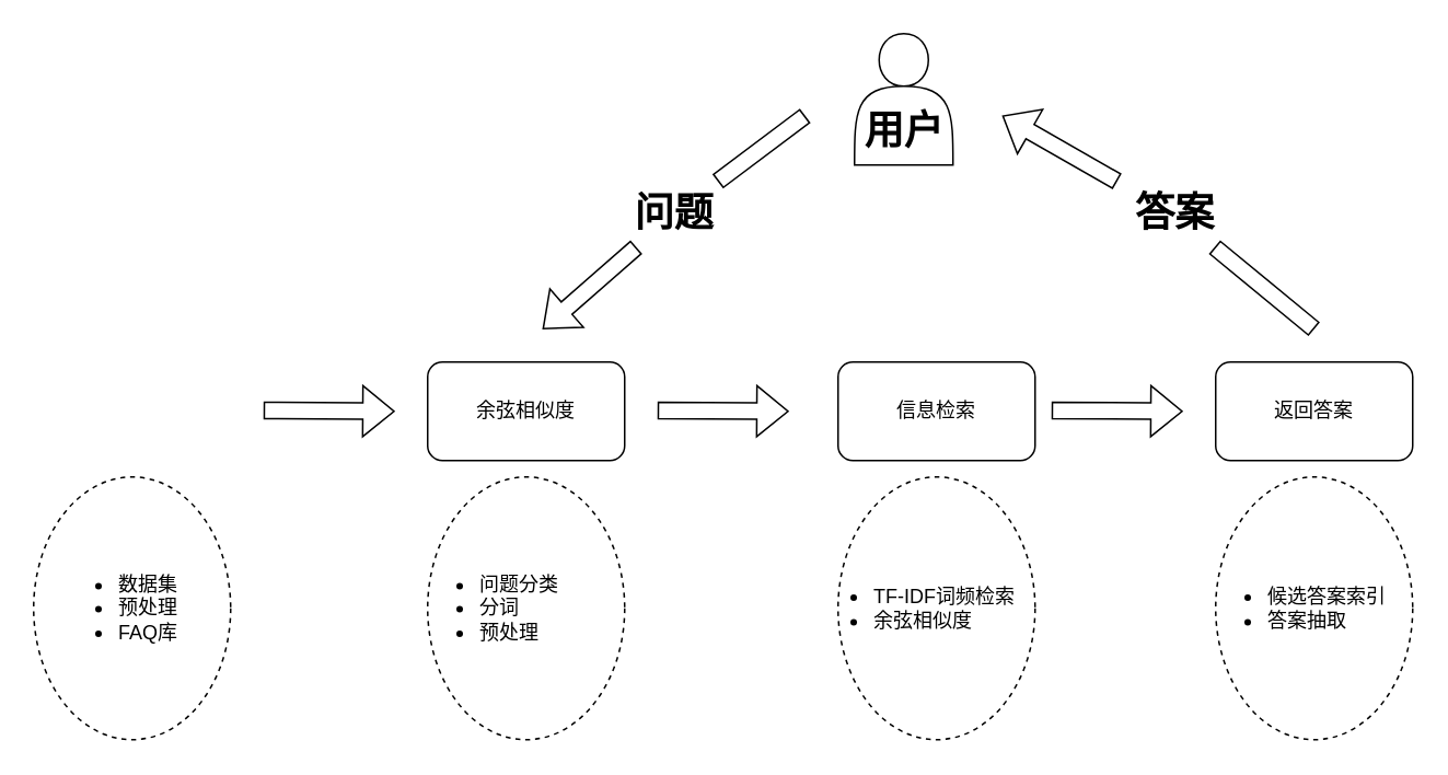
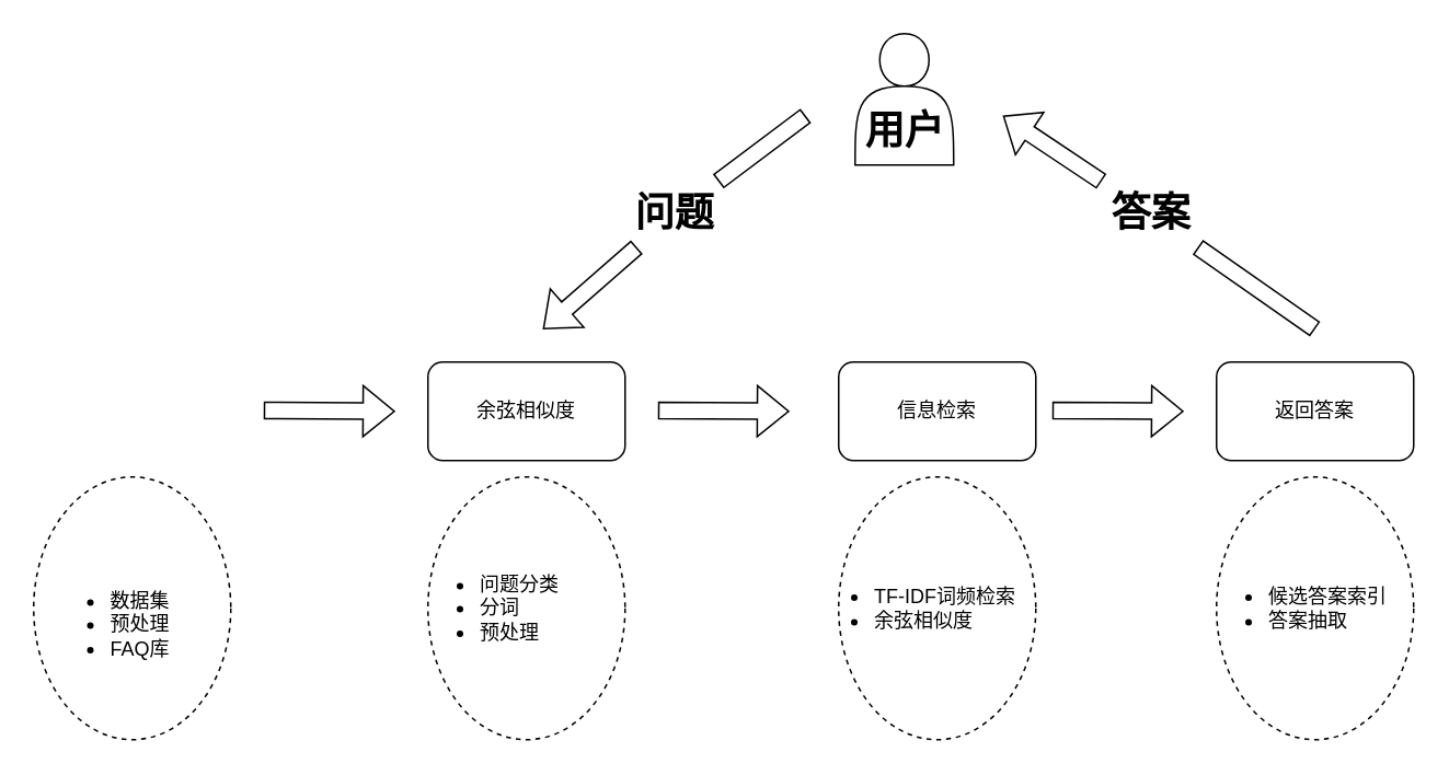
  <mxCell id="0" />
  <mxCell id="1" parent="0" />
  <mxCell id="2" value="&lt;p class=&quot;MsoNormal&quot;&gt;余弦相似度&lt;/p&gt;" style="rounded=1;whiteSpace=wrap;html=1;" parent="1" vertex="1"><mxGeometry x="260" y="220" width="120" height="60" as="geometry" /></mxCell>
  <mxCell id="3" value="&lt;p class=&quot;MsoNormal&quot;&gt;信息检索&lt;/p&gt;" style="rounded=1;whiteSpace=wrap;html=1;" parent="1" vertex="1"><mxGeometry x="510" y="220" width="120" height="60" as="geometry" /></mxCell>
  <mxCell id="4" value="&lt;p class=&quot;MsoNormal&quot;&gt;返回答案&lt;/p&gt;" style="rounded=1;whiteSpace=wrap;html=1;" parent="1" vertex="1"><mxGeometry x="740" y="220" width="120" height="60" as="geometry" /></mxCell>
  <mxCell id="5" value="" style="shape=flexArrow;endArrow=classic;html=1;rounded=0;" parent="1" edge="1"><mxGeometry width="50" height="50" relative="1" as="geometry"><mxPoint x="160" y="249.5" as="sourcePoint" /><mxPoint x="240" y="250" as="targetPoint" /></mxGeometry></mxCell>
  <mxCell id="6" value="" style="shape=flexArrow;endArrow=classic;html=1;rounded=0;" parent="1" edge="1"><mxGeometry width="50" height="50" relative="1" as="geometry"><mxPoint x="400" y="249.5" as="sourcePoint" /><mxPoint x="480" y="250" as="targetPoint" /></mxGeometry></mxCell>
  <mxCell id="7" value="" style="shape=flexArrow;endArrow=classic;html=1;rounded=0;" parent="1" edge="1"><mxGeometry width="50" height="50" relative="1" as="geometry"><mxPoint x="640" y="249.5" as="sourcePoint" /><mxPoint x="720" y="250" as="targetPoint" /></mxGeometry></mxCell>
  <mxCell id="8" value="" style="ellipse;whiteSpace=wrap;html=1;align=center;dashed=1;" parent="1" vertex="1"><mxGeometry x="20" y="290" width="120" height="160" as="geometry" /></mxCell>
  <mxCell id="9" value="" style="ellipse;whiteSpace=wrap;html=1;align=center;dashed=1;" parent="1" vertex="1"><mxGeometry x="260" y="290" width="120" height="160" as="geometry" /></mxCell>
- <mxCell id="10" value="&lt;ul&gt;&lt;li&gt;数据集&lt;/li&gt;&lt;li&gt;预处理&lt;/li&gt;&lt;li&gt;FAQ库&lt;/li&gt;&lt;/ul&gt;" style="text;strokeColor=none;fillColor=none;html=1;whiteSpace=wrap;verticalAlign=middle;overflow=hidden;" parent="1" vertex="1"><mxGeometry x="30" y="330" width="100" height="80" as="geometry" /></mxCell>
+ <mxCell id="10" value="&lt;ul&gt;&lt;li&gt;数据集&lt;/li&gt;&lt;li&gt;预处理&lt;/li&gt;&lt;li&gt;FAQ库&lt;/li&gt;&lt;/ul&gt;" style="text;strokeColor=none;fillColor=none;html=1;whiteSpace=wrap;verticalAlign=middle;overflow=hidden;" parent="1" vertex="1"><mxGeometry x="25" y="340" width="100" height="80" as="geometry" /></mxCell>
  <mxCell id="11" value="&lt;ul&gt;&lt;li&gt;问题分类&lt;/li&gt;&lt;li&gt;分词&lt;br&gt;&lt;/li&gt;&lt;li&gt;预处理&lt;/li&gt;&lt;/ul&gt;" style="text;strokeColor=none;fillColor=none;html=1;whiteSpace=wrap;verticalAlign=middle;overflow=hidden;" parent="1" vertex="1"><mxGeometry x="250" y="330" width="140" height="80" as="geometry" /></mxCell>
  <mxCell id="12" value="" style="shape=flexArrow;endArrow=classic;html=1;rounded=0;startArrow=none;" parent="1" source="23" edge="1"><mxGeometry width="50" height="50" relative="1" as="geometry"><mxPoint x="800" y="200" as="sourcePoint" /><mxPoint x="610" y="70" as="targetPoint" /></mxGeometry></mxCell>
  <mxCell id="13" value="" style="shape=flexArrow;endArrow=classic;html=1;rounded=0;startArrow=none;" parent="1" source="21" edge="1"><mxGeometry width="50" height="50" relative="1" as="geometry"><mxPoint x="490" y="70" as="sourcePoint" /><mxPoint x="330" y="200" as="targetPoint" /></mxGeometry></mxCell>
  <mxCell id="14" value="" style="shape=actor;whiteSpace=wrap;html=1;" parent="1" vertex="1"><mxGeometry x="520" y="20" width="60" height="80" as="geometry" /></mxCell>
  <mxCell id="15" value="用户" style="text;strokeColor=none;fillColor=none;html=1;fontSize=24;fontStyle=1;verticalAlign=middle;align=center;" parent="1" vertex="1"><mxGeometry x="500" y="60" width="100" height="40" as="geometry" /></mxCell>
  <mxCell id="16" value="" style="ellipse;whiteSpace=wrap;html=1;align=center;dashed=1;" parent="1" vertex="1"><mxGeometry x="510" y="290" width="120" height="160" as="geometry" /></mxCell>
  <mxCell id="17" value="" style="ellipse;whiteSpace=wrap;html=1;align=center;dashed=1;" parent="1" vertex="1"><mxGeometry x="740" y="290" width="120" height="160" as="geometry" /></mxCell>
  <mxCell id="18" value="&lt;ul&gt;&lt;li style=&quot;border-color: var(--border-color);&quot;&gt;TF-IDF词频检索&lt;/li&gt;&lt;li style=&quot;border-color: var(--border-color);&quot;&gt;余弦相似度&lt;/li&gt;&lt;/ul&gt;" style="text;strokeColor=none;fillColor=none;html=1;whiteSpace=wrap;verticalAlign=middle;overflow=hidden;" parent="1" vertex="1"><mxGeometry x="490" y="330" width="130" height="80" as="geometry" /></mxCell>
  <mxCell id="19" value="&lt;ul&gt;&lt;li&gt;候选答案索引&lt;/li&gt;&lt;li&gt;答案抽取&lt;/li&gt;&lt;/ul&gt;" style="text;strokeColor=none;fillColor=none;html=1;whiteSpace=wrap;verticalAlign=middle;overflow=hidden;" parent="1" vertex="1"><mxGeometry x="730" y="330" width="120" height="80" as="geometry" /></mxCell>
  <mxCell id="20" value="" style="shape=flexArrow;endArrow=none;html=1;rounded=0;" parent="1" target="21" edge="1"><mxGeometry width="50" height="50" relative="1" as="geometry"><mxPoint x="490" y="70" as="sourcePoint" /><mxPoint x="330" y="200" as="targetPoint" /></mxGeometry></mxCell>
  <mxCell id="21" value="问题" style="text;strokeColor=none;fillColor=none;html=1;fontSize=24;fontStyle=1;verticalAlign=middle;align=center;" parent="1" vertex="1"><mxGeometry x="360" y="110" width="100" height="40" as="geometry" /></mxCell>
  <mxCell id="22" value="" style="shape=flexArrow;endArrow=none;html=1;rounded=0;" parent="1" target="23" edge="1"><mxGeometry width="50" height="50" relative="1" as="geometry"><mxPoint x="800" y="200" as="sourcePoint" /><mxPoint x="610" y="70" as="targetPoint" /></mxGeometry></mxCell>
- <mxCell id="23" value="答案" style="text;strokeColor=none;fillColor=none;html=1;fontSize=24;fontStyle=1;verticalAlign=middle;align=center;" parent="1" vertex="1"><mxGeometry x="665" y="110" width="100" height="40" as="geometry" /></mxCell>
+ <mxCell id="23" value="答案" style="text;strokeColor=none;fillColor=none;html=1;fontSize=24;fontStyle=1;verticalAlign=middle;align=center;" parent="1" vertex="1"><mxGeometry x="650" y="110" width="100" height="40" as="geometry" /></mxCell>
